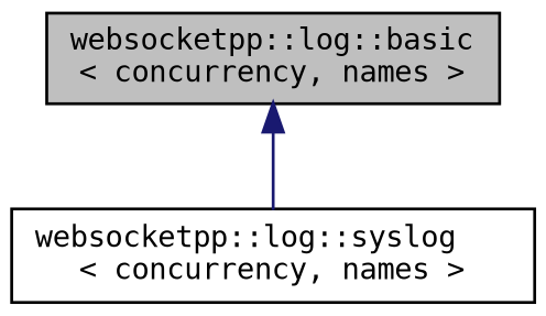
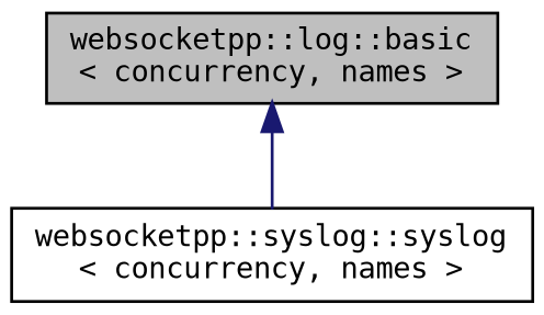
  digraph {
    fontname="DejaVu Sans Mono"
    node [color=black fontname="DejaVu Sans Mono" fontsize=10 shape=record style=filled]
    n1 [fillcolor=grey75 fontcolor=black height=0.2 label="websocketpp::log::basic\l\< concurrency, names \>" width=0.4]
-   n2 [fillcolor=white height=0.2 label="websocketpp::log::syslog\l\< concurrency, names \>" width=0.4]
+   n2 [fillcolor=white height=0.2 label="websocketpp::syslog::syslog\l\< concurrency, names \>" width=0.4]
    n1 -> n2 [color=midnightblue dir=back fontname="DejaVu Sans Mono" fontsize=10 labelfontname=Helvetica labelfontsize=10 style=solid]
  }
